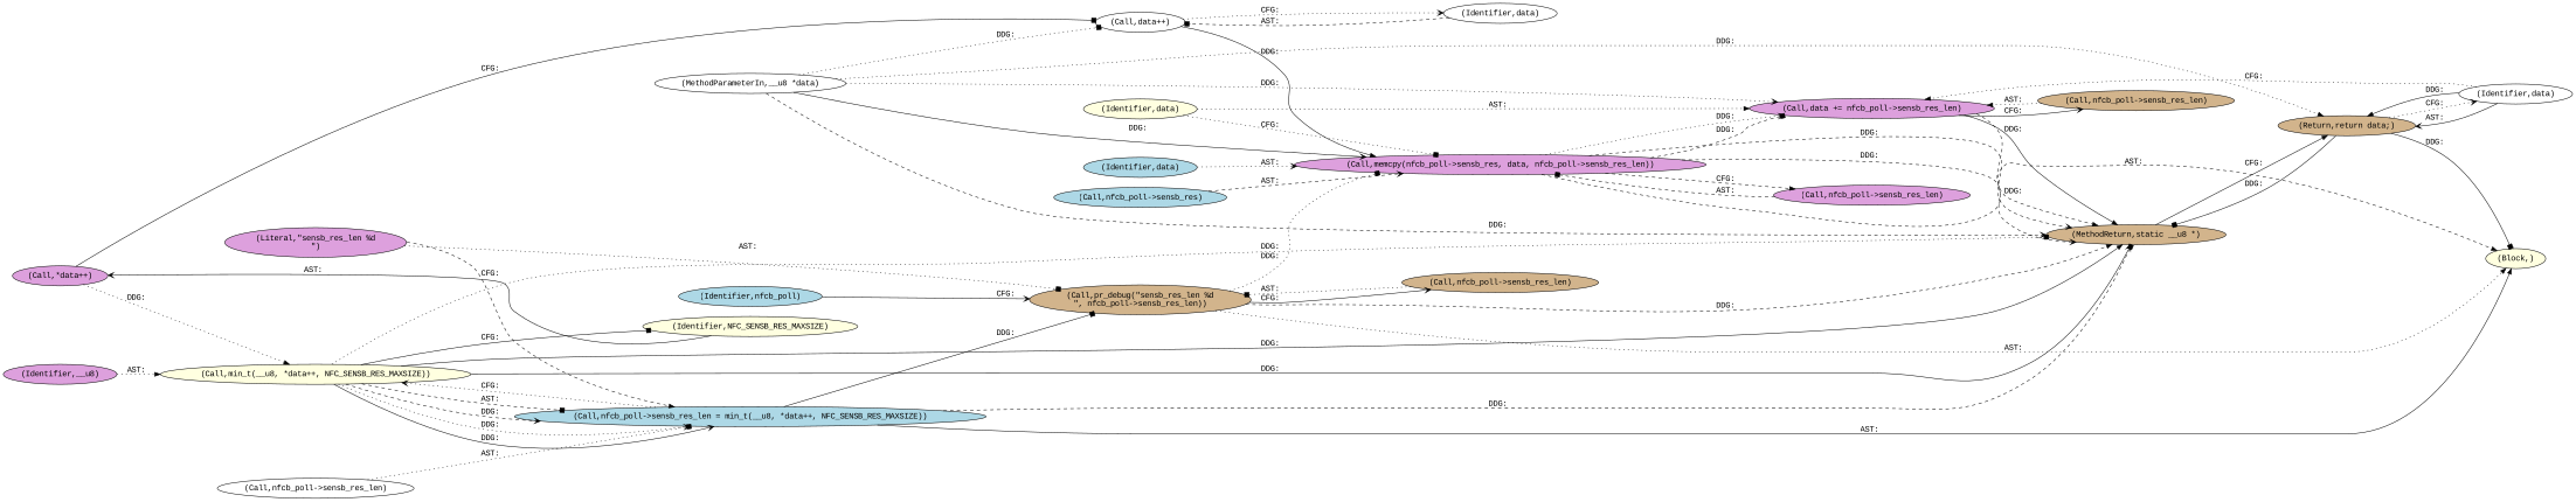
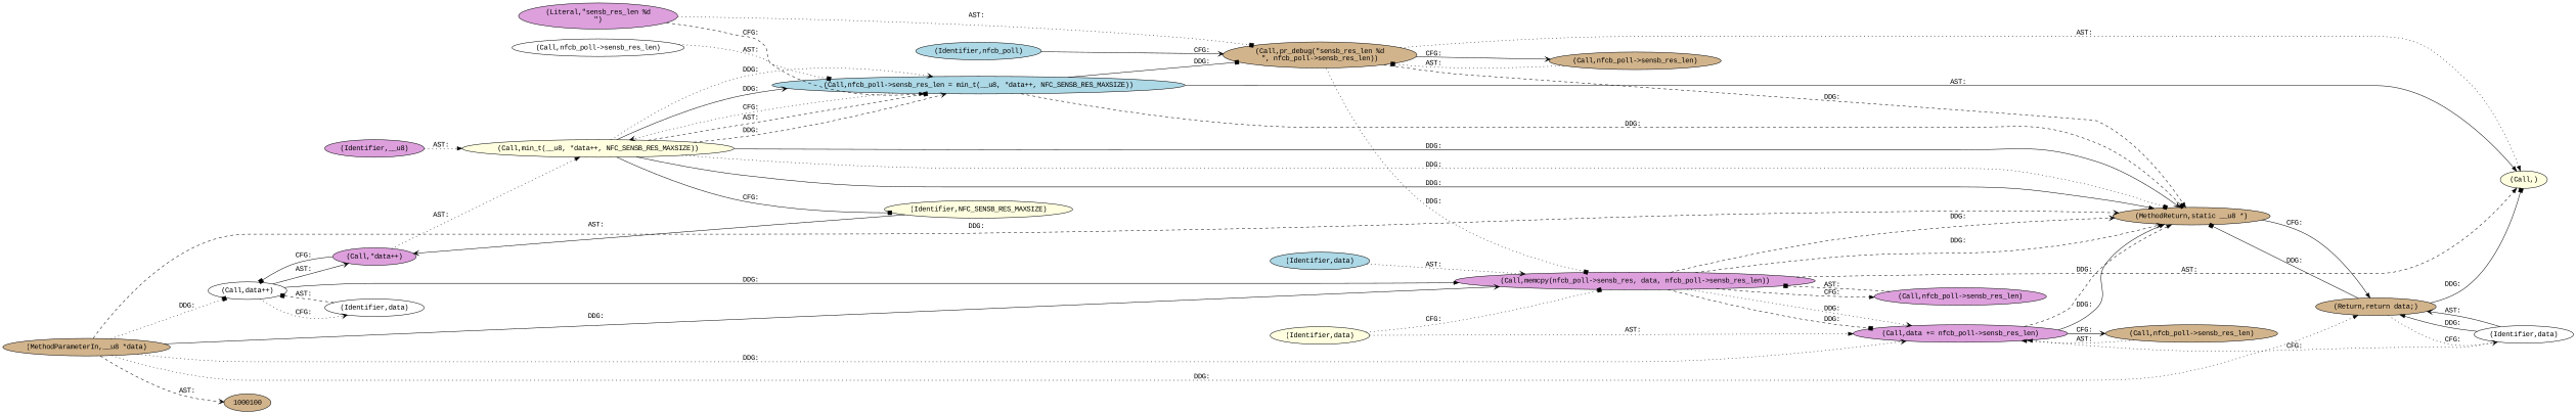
  digraph {
    fontname="Liberation Mono"
    rankdir=LR
    node [fillcolor=plum fontname="Liberation Mono" style=filled]
    edge [arrowhead=vee fontname="Liberation Mono" style=dotted]
    n1 [label="(Call,data += nfcb_poll->sensb_res_len)"]
    n2 [fillcolor=tan label="(Call,nfcb_poll->sensb_res_len)"]
    n3 [fillcolor=tan label="(MethodReturn,static __u8 *)"]
    n4 [fillcolor=tan label="(Return,return data;)"]
-   n5 [fillcolor=lightyellow label="(Block,)"]
+   n5 [fillcolor=lightyellow label="(Call,)"]
    n6 [fillcolor=white label="(Identifier,data)"]
    n7 [label="(Call,memcpy(nfcb_poll->sensb_res, data, nfcb_poll->sensb_res_len))"]
    n8 [label="(Call,nfcb_poll->sensb_res_len)"]
    n9 [fillcolor=white label="(Call,data++)"]
    n10 [label="(Call,*data++)"]
    n11 [fillcolor=white label="(Identifier,data)"]
    n12 [fillcolor=lightyellow label="(Call,min_t(__u8, *data++, NFC_SENSB_RES_MAXSIZE))"]
-   n13 [fillcolor=white label="(MethodParameterIn,__u8 *data)"]
+   n13 [fillcolor=tan label="(MethodParameterIn,__u8 *data)"]
+   1000100 [fillcolor=tan]
    n15 [fillcolor=tan label="(Call,pr_debug(\"sensb_res_len %d\n\", nfcb_poll->sensb_res_len))"]
    n16 [fillcolor=tan label="(Call,nfcb_poll->sensb_res_len)"]
    n17 [fillcolor=lightblue label="(Call,nfcb_poll->sensb_res_len = min_t(__u8, *data++, NFC_SENSB_RES_MAXSIZE))"]
    n18 [fillcolor=lightyellow label="(Identifier,NFC_SENSB_RES_MAXSIZE)"]
    n19 [fillcolor=white label="(Call,nfcb_poll->sensb_res_len)"]
-   n20 [fillcolor=lightblue label="(Call,nfcb_poll->sensb_res)"]
    n21 [label="(Identifier,__u8)"]
    n22 [fillcolor=lightblue label="(Identifier,nfcb_poll)"]
    n23 [label="(Literal,\"sensb_res_len %d\n\")"]
    n24 [fillcolor=lightyellow label="(Identifier,data)"]
    n25 [fillcolor=lightblue label="(Identifier,data)"]
    n1 -> n2 [label="CFG: " style=solid]
    n1 -> n3 [arrowhead=normal label="DDG: " style=dashed]
    n1 -> n3 [arrowhead=normal label="DDG: " style=solid]
    n2 -> n1 [arrowhead=normal label="AST: "]
    n3 -> n4 [arrowhead=normal label="CFG: " style=solid]
    n4 -> n3 [arrowhead=box label="DDG: " style=solid]
    n4 -> n5 [arrowhead=box label="DDG: " style=solid]
    n4 -> n6 [label="CFG: "]
    n6 -> n1 [arrowhead=normal label="CFG: "]
    n6 -> n4 [label="AST: " style=solid]
    n6 -> n4 [arrowhead=normal label="DDG: " style=solid]
    n7 -> n1 [label="DDG: "]
    n7 -> n1 [arrowhead=box label="DDG: " style=dashed]
    n7 -> n3 [label="DDG: " style=dashed]
    n7 -> n3 [label="DDG: " style=dashed]
    n7 -> n5 [arrowhead=normal label="AST: " style=dashed]
    n7 -> n8 [arrowhead=normal label="CFG: " style=dashed]
    n8 -> n7 [arrowhead=box label="AST: " style=dashed]
    n9 -> n7 [arrowhead=normal label="DDG: " style=solid]
+   n9 -> n10 [label="AST: " style=solid]
    n9 -> n11 [label="CFG: "]
    n10 -> n9 [arrowhead=box label="CFG: " style=solid]
-   n10 -> n12 [arrowhead=normal label="DDG: "]
+   n10 -> n12 [arrowhead=normal label="AST: "]
    n11 -> n9 [arrowhead=box label="AST: " style=dashed]
    n12 -> n3 [arrowhead=normal label="DDG: " style=solid]
    n12 -> n3 [label="DDG: " style=solid]
    n12 -> n3 [arrowhead=box label="DDG: "]
    n12 -> n17 [arrowhead=box label="AST: " style=dashed]
    n12 -> n17 [label="DDG: " style=dashed]
    n12 -> n17 [label="DDG: "]
    n12 -> n17 [label="DDG: " style=solid]
    n12 -> n18 [arrowhead=box label="CFG: " style=solid]
    n13 -> n1 [label="DDG: "]
    n13 -> n3 [label="DDG: " style=dashed]
    n13 -> n4 [arrowhead=normal label="DDG: "]
    n13 -> n7 [label="DDG: " style=solid]
    n13 -> n9 [arrowhead=box label="DDG: "]
+   n13 -> 1000100 [label="AST: " style=dashed]
    n15 -> n3 [arrowhead=normal label="DDG: " style=dashed]
    n15 -> n5 [arrowhead=normal label="AST: "]
    n15 -> n7 [arrowhead=box label="DDG: "]
    n15 -> n16 [label="CFG: " style=solid]
    n16 -> n15 [arrowhead=box label="AST: "]
    n17 -> n3 [arrowhead=box label="DDG: " style=dashed]
    n17 -> n5 [arrowhead=normal label="AST: " style=solid]
    n17 -> n12 [label="CFG: "]
    n17 -> n15 [arrowhead=box label="DDG: " style=solid]
    n18 -> n10 [label="AST: " style=solid]
    n19 -> n17 [arrowhead=box label="AST: "]
-   n20 -> n7 [label="AST: " style=dashed]
    n21 -> n12 [arrowhead=normal label="AST: "]
    n22 -> n15 [label="CFG: " style=solid]
    n23 -> n15 [arrowhead=box label="AST: "]
    n23 -> n17 [arrowhead=normal label="CFG: " style=dashed]
    n24 -> n1 [arrowhead=normal label="AST: "]
    n24 -> n7 [arrowhead=box label="CFG: "]
    n25 -> n7 [label="AST: "]
  }
